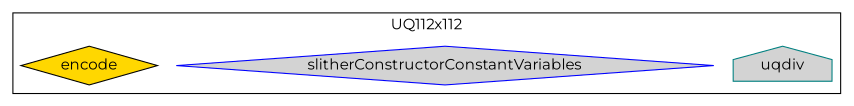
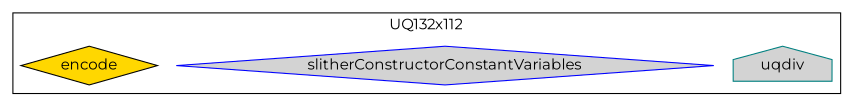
  strict digraph {
    rankdir=TB
    fontname=Montserrat
    node [shape=diamond style=filled fillcolor=lightgrey fontname=Montserrat]
    n1 [label=uqdiv shape=house color=teal]
    n2 [label=slitherConstructorConstantVariables color=blue]
    n3 [label=encode fillcolor=gold color=black]
    subgraph cluster_1 {
      label="[Solidity]"
    }
    subgraph cluster_2 {
-     label=UQ112x112
+     label=UQ132x112
      n1
      n2
      n3
    }
  }
